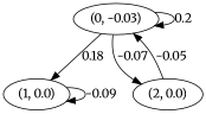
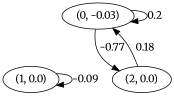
  digraph {
    fontname=Merriweather
    node [fontname=Merriweather]
    edge [fontname=Merriweather]
    n1 [label="(0, -0.03)"]
    n2 [label="(1, 0.0)"]
    n3 [label="(2, 0.0)"]
    n1 -> n1 [label=0.2]
-   n1 -> n2 [label=0.18]
-   n1 -> n3 [label=-0.07]
+   n1 -> n3 [label=-0.77]
    n2 -> n2 [label=-0.09]
-   n3 -> n1 [label=-0.05]
+   n3 -> n1 [label=0.18]
  }
